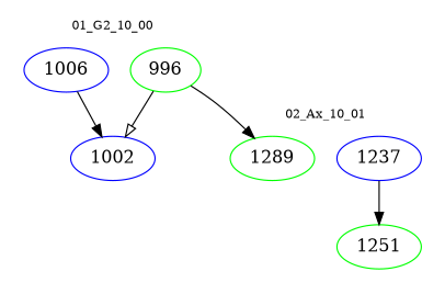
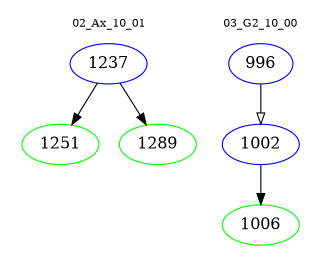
  digraph {
    node [color=green]
    edge [arrowhead=normal color=black]
    n1 [label=1251]
    n2 [color=blue label=1237]
    n3 [label=1289]
-   n4 [color=blue label=1006]
+   n4 [label=1006]
    n5 [color=blue label=1002]
-   n6 [label=996]
+   n6 [color=blue label=996]
    subgraph cluster_1 {
      color=white
      fontsize=10
      label="02_Ax_10_01"
      n1
      n2
      n3
    }
    subgraph cluster_2 {
      color=white
      fontsize=10
-     label="01_G2_10_00"
+     label="03_G2_10_00"
      n4
      n5
      n6
    }
    n2 -> n1
-   n6 -> n3
-   n4 -> n5
+   n2 -> n3
+   n5 -> n4
    n6 -> n5 [arrowhead=onormal]
  }
